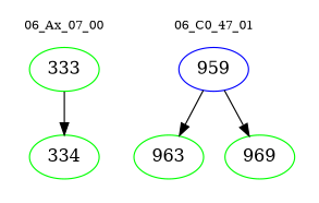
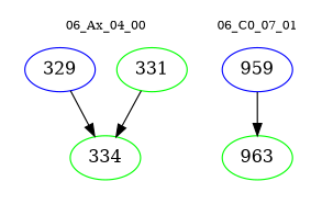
  digraph {
    node [color=green]
    edge [color=black]
-   n1 [label=333]
+   n1 [label=331]
+   n2 [color=blue label=329]
    n3 [label=334]
    n4 [label=963]
    n5 [color=blue label=959]
-   n6 [label=969]
    subgraph cluster_1 {
      color=white
      fontsize=10
-     label="06_Ax_07_00"
+     label="06_Ax_04_00"
      n1
+     n2
      n3
    }
    subgraph cluster_2 {
      color=white
      fontsize=10
-     label="06_C0_47_01"
+     label="06_C0_07_01"
      n4
      n5
-     n6
    }
    n1 -> n3
+   n2 -> n3
    n5 -> n4
-   n5 -> n6
  }
